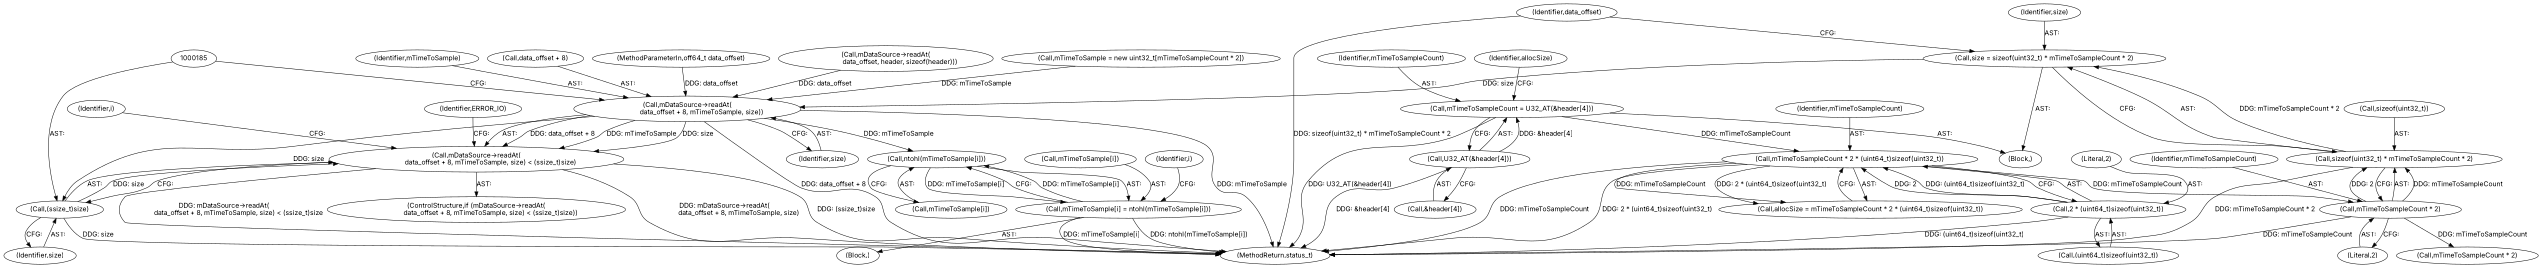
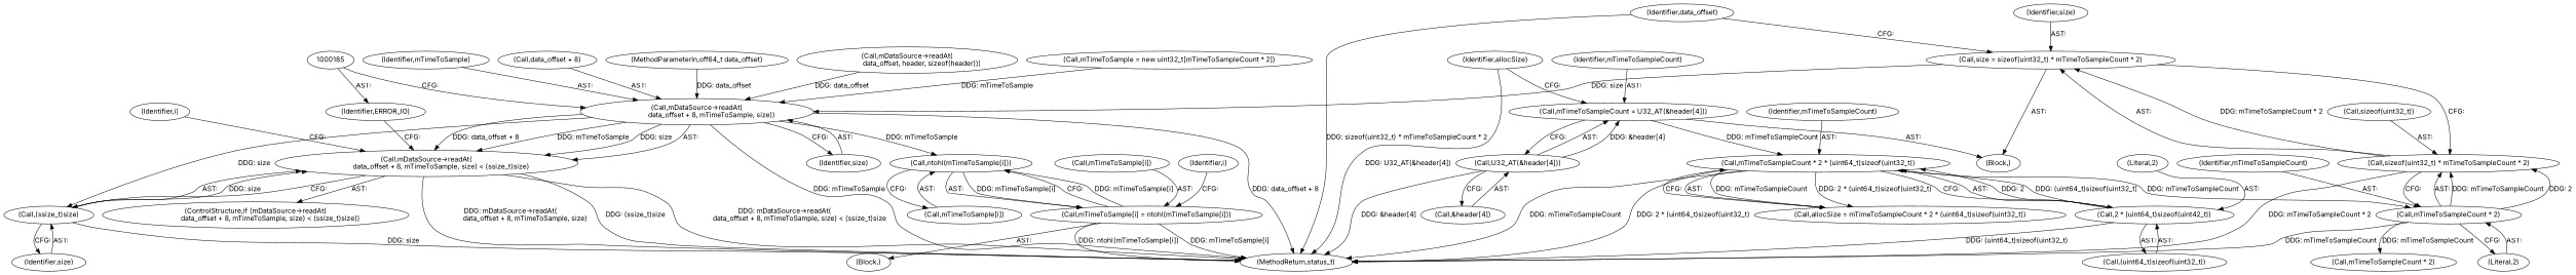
  digraph {
    fontname=Inter
    node [fontname=Inter]
    edge [fontname=Inter]
    n1 [label="(Call,size = sizeof(uint32_t) * mTimeToSampleCount * 2)"]
    n2 [label="(Call,sizeof(uint32_t) * mTimeToSampleCount * 2)"]
    n3 [label="(Call,mDataSource->readAt(\n                data_offset + 8, mTimeToSample, size))"]
    n4 [label="(Block,)"]
    n5 [label="(MethodReturn,status_t)"]
    n6 [label="(Call,mTimeToSampleCount * 2)"]
    n7 [label="(Call,mDataSource->readAt(\n                data_offset + 8, mTimeToSample, size) < (ssize_t)size)"]
    n8 [label="(Call,(ssize_t)size)"]
    n9 [label="(Call,ntohl(mTimeToSample[i]))"]
    n10 [label="(Identifier,size)"]
    n11 [label="(Call,mTimeToSampleCount * 2)"]
    n12 [label="(Literal,2)"]
    n13 [label="(Call,mTimeToSampleCount * 2 * (uint64_t)sizeof(uint32_t))"]
-   n14 [label="(Call,2 * (uint64_t)sizeof(uint32_t))"]
+   n14 [label="(Call,2 * (uint64_t)sizeof(uint42_t))"]
    n15 [label="(Call,allocSize = mTimeToSampleCount * 2 * (uint64_t)sizeof(uint32_t))"]
    n16 [label="(Call,(uint64_t)sizeof(uint32_t))"]
    n17 [label="(Call,mTimeToSampleCount = U32_AT(&header[4]))"]
    n18 [label="(Call,U32_AT(&header[4]))"]
    n19 [label="(Call,&header[4])"]
    n20 [label="(ControlStructure,if (mDataSource->readAt(\n                data_offset + 8, mTimeToSample, size) < (ssize_t)size))"]
    n21 [label="(Identifier,size)"]
    n22 [label="(Call,mTimeToSample[i] = ntohl(mTimeToSample[i]))"]
    n23 [label="(Call,mTimeToSample[i])"]
    n24 [label="(Block,)"]
    n25 [label="(Call,mDataSource->readAt(\n                data_offset, header, sizeof(header)))"]
    n26 [label="(Call,mTimeToSample[i])"]
    n27 [label="(Call,mTimeToSample = new uint32_t[mTimeToSampleCount * 2])"]
    n28 [label="(Identifier,i)"]
    n29 [label="(Identifier,ERROR_IO)"]
    n30 [label="(Identifier,mTimeToSample)"]
    n31 [label="(Identifier,mTimeToSampleCount)"]
    n32 [label="(Identifier,mTimeToSampleCount)"]
    n33 [label="(Literal,2)"]
    n34 [label="(Call,data_offset + 8)"]
    n35 [label="(Identifier,mTimeToSampleCount)"]
    n36 [label="(Identifier,allocSize)"]
    n37 [label="(Identifier,data_offset)"]
    n38 [label="(MethodParameterIn,off64_t data_offset)"]
    n39 [label="(Identifier,size)"]
    n40 [label="(Call,sizeof(uint32_t))"]
    n41 [label="(Identifier,i)"]
    1000185
    n1 -> n2 [label="CFG: "]
    n1 -> n3 [label="DDG: size"]
    n1 -> n4 [label="AST: "]
    n2 -> n1 [label="AST: "]
    n2 -> n1 [label="DDG: mTimeToSampleCount * 2"]
    n2 -> n5 [label="DDG: mTimeToSampleCount * 2"]
    n2 -> n6 [label="CFG: "]
    n3 -> n5 [label="DDG: data_offset + 8"]
    n3 -> n5 [label="DDG: mTimeToSample"]
    n3 -> n7 [label="AST: "]
    n3 -> n7 [label="DDG: data_offset + 8"]
    n3 -> n7 [label="DDG: mTimeToSample"]
    n3 -> n7 [label="DDG: size"]
    n3 -> n8 [label="DDG: size"]
    n3 -> n9 [label="DDG: mTimeToSample"]
    n3 -> n10 [label="CFG: "]
    n6 -> n2 [label="AST: "]
    n6 -> n2 [label="DDG: mTimeToSampleCount"]
    n6 -> n2 [label="DDG: 2"]
    n6 -> n5 [label="DDG: mTimeToSampleCount"]
    n6 -> n11 [label="DDG: mTimeToSampleCount"]
    n6 -> n12 [label="CFG: "]
    n7 -> n5 [label="DDG: mDataSource->readAt(\n                data_offset + 8, mTimeToSample, size)"]
    n7 -> n5 [label="DDG: (ssize_t)size"]
    n7 -> n5 [label="DDG: mDataSource->readAt(\n                data_offset + 8, mTimeToSample, size) < (ssize_t)size"]
    n7 -> n8 [label="CFG: "]
    n7 -> n20 [label="AST: "]
    n8 -> n5 [label="DDG: size"]
    n8 -> n7 [label="AST: "]
    n8 -> n7 [label="DDG: size"]
    n8 -> n21 [label="CFG: "]
    n9 -> n22 [label="AST: "]
    n9 -> n22 [label="DDG: mTimeToSample[i]"]
    n9 -> n23 [label="CFG: "]
    n10 -> n3 [label="AST: "]
    n12 -> n6 [label="AST: "]
    n13 -> n5 [label="DDG: mTimeToSampleCount"]
    n13 -> n5 [label="DDG: 2 * (uint64_t)sizeof(uint32_t)"]
    n13 -> n6 [label="DDG: mTimeToSampleCount"]
    n13 -> n14 [label="CFG: "]
    n13 -> n15 [label="AST: "]
    n13 -> n15 [label="DDG: mTimeToSampleCount"]
    n13 -> n15 [label="DDG: 2 * (uint64_t)sizeof(uint32_t)"]
    n14 -> n5 [label="DDG: (uint64_t)sizeof(uint32_t)"]
    n14 -> n13 [label="AST: "]
    n14 -> n13 [label="DDG: 2"]
    n14 -> n13 [label="DDG: (uint64_t)sizeof(uint32_t)"]
    n14 -> n16 [label="AST: "]
    n15 -> n13 [label="CFG: "]
    n16 -> n14 [label="AST: "]
    n17 -> n4 [label="AST: "]
-   n17 -> n5 [label="DDG: U32_AT(&header[4])"]
+   n36 -> n5 [label="DDG: U32_AT(&header[4])"]
    n17 -> n13 [label="DDG: mTimeToSampleCount"]
    n17 -> n18 [label="CFG: "]
    n18 -> n5 [label="DDG: &header[4]"]
    n18 -> n17 [label="AST: "]
    n18 -> n17 [label="DDG: &header[4]"]
    n18 -> n19 [label="CFG: "]
    n19 -> n18 [label="AST: "]
    n21 -> n8 [label="AST: "]
    n22 -> n5 [label="DDG: ntohl(mTimeToSample[i])"]
    n22 -> n5 [label="DDG: mTimeToSample[i]"]
    n22 -> n9 [label="CFG: "]
    n22 -> n9 [label="DDG: mTimeToSample[i]"]
    n22 -> n24 [label="AST: "]
    n23 -> n9 [label="AST: "]
    n25 -> n3 [label="DDG: data_offset"]
    n26 -> n22 [label="AST: "]
    n27 -> n3 [label="DDG: mTimeToSample"]
    n28 -> n7 [label="CFG: "]
    n29 -> n7 [label="CFG: "]
    n30 -> n3 [label="AST: "]
    n31 -> n17 [label="AST: "]
    n32 -> n13 [label="AST: "]
    n33 -> n14 [label="AST: "]
    n34 -> n3 [label="AST: "]
    n35 -> n6 [label="AST: "]
    n36 -> n17 [label="CFG: "]
    n37 -> n1 [label="CFG: "]
    n37 -> n5 [label="DDG: sizeof(uint32_t) * mTimeToSampleCount * 2"]
    n38 -> n3 [label="DDG: data_offset"]
    n39 -> n1 [label="AST: "]
    n40 -> n2 [label="AST: "]
    n41 -> n22 [label="CFG: "]
    1000185 -> n3 [label="CFG: "]
-   1000185 -> n8 [label="AST: "]
+   1000185 -> n29 [label="AST: "]
  }
